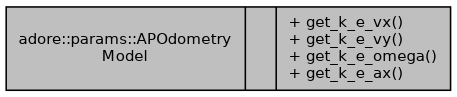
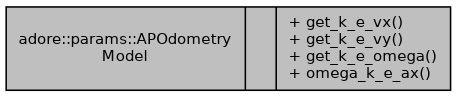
  digraph {
    rankdir=LR
-   n1 [color=black fillcolor=grey75 fontcolor=black fontname=Helvetica fontsize=10 height=0.2 label="{adore::params::APOdometry\lModel\n||+ get_k_e_vx()\l+ get_k_e_vy()\l+ get_k_e_omega()\l+ get_k_e_ax()\l}" shape=record style=filled width=0.4]
+   n1 [color=black fillcolor=grey75 fontcolor=black fontname=Helvetica fontsize=10 height=0.2 label="{adore::params::APOdometry\lModel\n||+ get_k_e_vx()\l+ get_k_e_vy()\l+ get_k_e_omega()\l+ omega_k_e_ax()\l}" shape=record style=filled width=0.4]
  }
